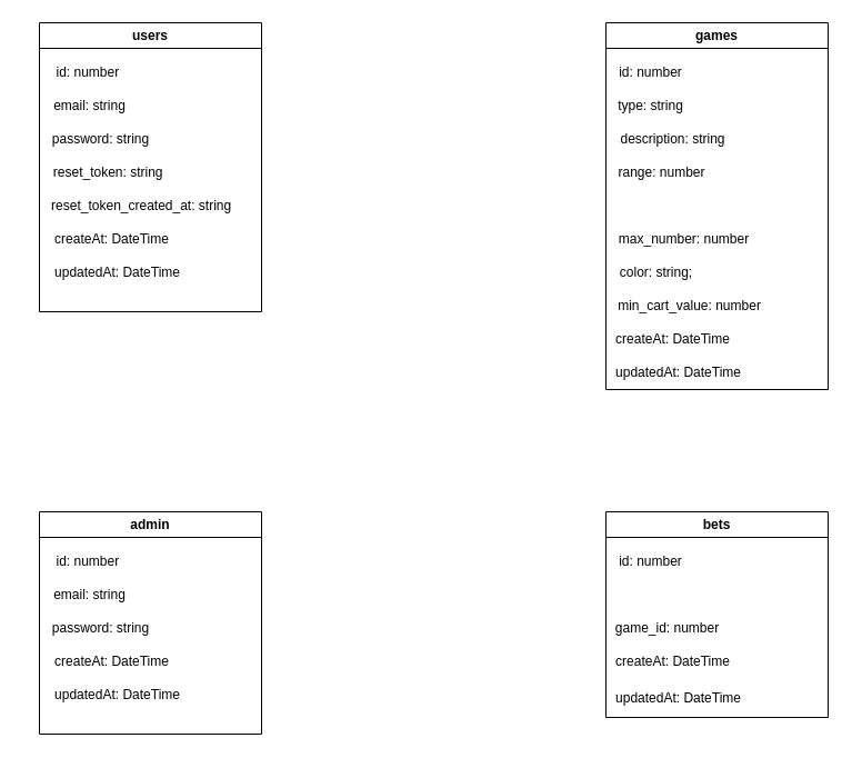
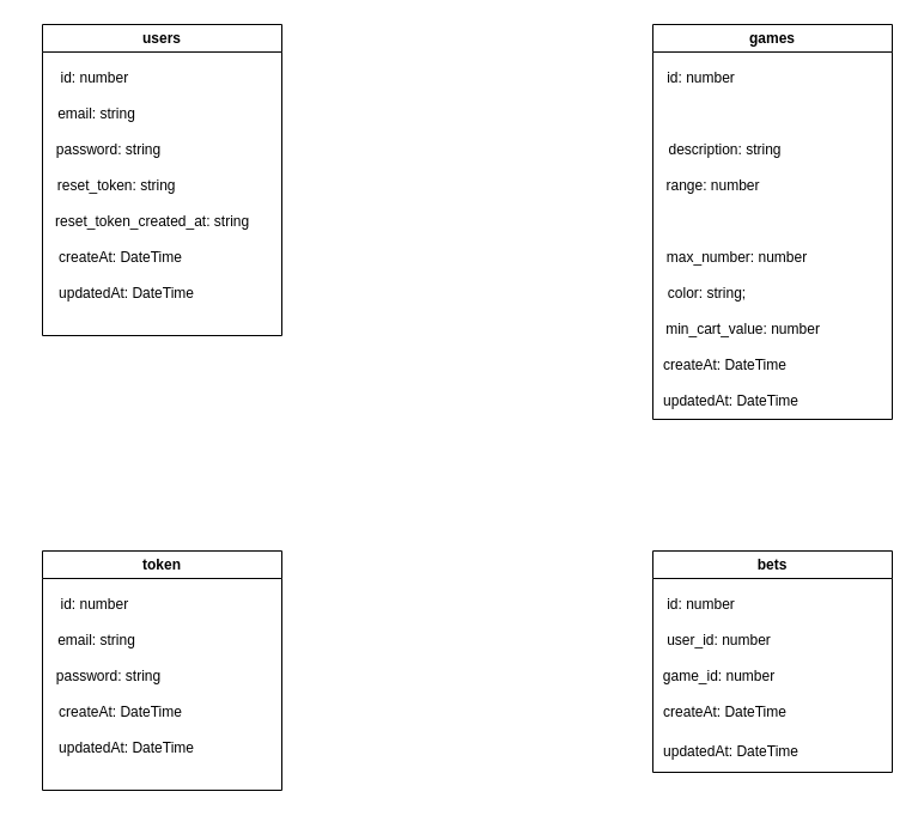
  <mxCell id="0" />
  <mxCell id="1" parent="0" />
  <mxCell id="2" value="users" style="swimlane;whiteSpace=wrap;html=1;" parent="1" vertex="1"><mxGeometry x="35" y="20" width="200" height="260" as="geometry" /></mxCell>
  <mxCell id="3" value="&amp;nbsp; id: number" style="text;html=1;align=center;verticalAlign=middle;resizable=0;points=[];autosize=1;strokeColor=none;fillColor=none;" parent="2" vertex="1"><mxGeometry x="-5" y="30" width="90" height="30" as="geometry" /></mxCell>
  <mxCell id="4" value="password: string" style="text;html=1;align=center;verticalAlign=middle;resizable=0;points=[];autosize=1;strokeColor=none;fillColor=none;" parent="2" vertex="1"><mxGeometry y="90" width="110" height="30" as="geometry" /></mxCell>
  <mxCell id="5" value="email: string" style="text;html=1;align=center;verticalAlign=middle;resizable=0;points=[];autosize=1;strokeColor=none;fillColor=none;" parent="2" vertex="1"><mxGeometry y="60" width="90" height="30" as="geometry" /></mxCell>
  <mxCell id="6" value="&amp;nbsp; &amp;nbsp; reset_token: string" style="text;html=1;align=center;verticalAlign=middle;resizable=0;points=[];autosize=1;strokeColor=none;fillColor=none;" parent="2" vertex="1"><mxGeometry x="-15" y="120" width="140" height="30" as="geometry" /></mxCell>
  <mxCell id="7" value="&amp;nbsp; &amp;nbsp; reset_token_created_at: string" style="text;html=1;align=center;verticalAlign=middle;resizable=0;points=[];autosize=1;strokeColor=none;fillColor=none;" parent="2" vertex="1"><mxGeometry x="-15" y="150" width="200" height="30" as="geometry" /></mxCell>
  <mxCell id="8" value="createAt: DateTime" style="text;html=1;align=center;verticalAlign=middle;resizable=0;points=[];autosize=1;strokeColor=none;fillColor=none;" parent="2" vertex="1"><mxGeometry y="180" width="130" height="30" as="geometry" /></mxCell>
  <mxCell id="9" value="updatedAt: DateTime" style="text;html=1;align=center;verticalAlign=middle;resizable=0;points=[];autosize=1;strokeColor=none;fillColor=none;" parent="2" vertex="1"><mxGeometry y="210" width="140" height="30" as="geometry" /></mxCell>
- <mxCell id="10" value="admin" style="swimlane;whiteSpace=wrap;html=1;startSize=23;" parent="1" vertex="1"><mxGeometry x="35" y="460" width="200" height="200" as="geometry" /></mxCell>
+ <mxCell id="10" value="token" style="swimlane;whiteSpace=wrap;html=1;startSize=23;" parent="1" vertex="1"><mxGeometry x="35" y="460" width="200" height="200" as="geometry" /></mxCell>
  <mxCell id="11" value="&amp;nbsp; id: number" style="text;html=1;align=center;verticalAlign=middle;resizable=0;points=[];autosize=1;strokeColor=none;fillColor=none;" parent="10" vertex="1"><mxGeometry x="-5" y="30" width="90" height="30" as="geometry" /></mxCell>
  <mxCell id="12" value="password: string" style="text;html=1;align=center;verticalAlign=middle;resizable=0;points=[];autosize=1;strokeColor=none;fillColor=none;" parent="10" vertex="1"><mxGeometry y="90" width="110" height="30" as="geometry" /></mxCell>
  <mxCell id="13" value="email: string" style="text;html=1;align=center;verticalAlign=middle;resizable=0;points=[];autosize=1;strokeColor=none;fillColor=none;" parent="10" vertex="1"><mxGeometry y="60" width="90" height="30" as="geometry" /></mxCell>
  <mxCell id="14" value="createAt: DateTime" style="text;html=1;align=center;verticalAlign=middle;resizable=0;points=[];autosize=1;strokeColor=none;fillColor=none;" parent="10" vertex="1"><mxGeometry y="120" width="130" height="30" as="geometry" /></mxCell>
  <mxCell id="15" value="updatedAt: DateTime" style="text;html=1;align=center;verticalAlign=middle;resizable=0;points=[];autosize=1;strokeColor=none;fillColor=none;" parent="10" vertex="1"><mxGeometry y="150" width="140" height="30" as="geometry" /></mxCell>
  <mxCell id="16" value="games" style="swimlane;whiteSpace=wrap;html=1;" parent="1" vertex="1"><mxGeometry x="545" y="20" width="200" height="330" as="geometry" /></mxCell>
  <mxCell id="17" value="id: number" style="text;html=1;align=center;verticalAlign=middle;resizable=0;points=[];autosize=1;strokeColor=none;fillColor=none;" parent="16" vertex="1"><mxGeometry y="30" width="80" height="30" as="geometry" /></mxCell>
- <mxCell id="18" value="type: string" style="text;html=1;align=center;verticalAlign=middle;resizable=0;points=[];autosize=1;strokeColor=none;fillColor=none;" parent="16" vertex="1"><mxGeometry y="60" width="80" height="30" as="geometry" /></mxCell>
  <mxCell id="19" value="description: string" style="text;html=1;align=center;verticalAlign=middle;resizable=0;points=[];autosize=1;strokeColor=none;fillColor=none;" parent="16" vertex="1"><mxGeometry y="90" width="120" height="30" as="geometry" /></mxCell>
  <mxCell id="20" value="range: number" style="text;html=1;align=center;verticalAlign=middle;resizable=0;points=[];autosize=1;strokeColor=none;fillColor=none;" parent="16" vertex="1"><mxGeometry y="120" width="100" height="30" as="geometry" /></mxCell>
  <mxCell id="21" value="max_number: number" style="text;html=1;align=center;verticalAlign=middle;resizable=0;points=[];autosize=1;strokeColor=none;fillColor=none;" parent="16" vertex="1"><mxGeometry y="180" width="140" height="30" as="geometry" /></mxCell>
  <mxCell id="22" value="color: string;" style="text;html=1;align=center;verticalAlign=middle;resizable=0;points=[];autosize=1;strokeColor=none;fillColor=none;" parent="16" vertex="1"><mxGeometry y="210" width="90" height="30" as="geometry" /></mxCell>
  <mxCell id="23" value="min_cart_value: number" style="text;html=1;align=center;verticalAlign=middle;resizable=0;points=[];autosize=1;strokeColor=none;fillColor=none;" parent="16" vertex="1"><mxGeometry y="240" width="150" height="30" as="geometry" /></mxCell>
  <mxCell id="24" value="createAt: DateTime" style="text;html=1;align=center;verticalAlign=middle;resizable=0;points=[];autosize=1;strokeColor=none;fillColor=none;" parent="16" vertex="1"><mxGeometry x="-5" y="270" width="130" height="30" as="geometry" /></mxCell>
  <mxCell id="25" value="updatedAt: DateTime" style="text;html=1;align=center;verticalAlign=middle;resizable=0;points=[];autosize=1;strokeColor=none;fillColor=none;" parent="16" vertex="1"><mxGeometry x="-5" y="300" width="140" height="30" as="geometry" /></mxCell>
  <mxCell id="26" value="bets" style="swimlane;whiteSpace=wrap;html=1;" parent="1" vertex="1"><mxGeometry x="545" y="460" width="200" height="185" as="geometry" /></mxCell>
  <mxCell id="27" value="id: number" style="text;html=1;align=center;verticalAlign=middle;resizable=0;points=[];autosize=1;strokeColor=none;fillColor=none;" parent="26" vertex="1"><mxGeometry y="30" width="80" height="30" as="geometry" /></mxCell>
+ <mxCell id="28" value="user_id: number" style="text;html=1;align=center;verticalAlign=middle;resizable=0;points=[];autosize=1;strokeColor=none;fillColor=none;" parent="26" vertex="1"><mxGeometry y="60" width="110" height="30" as="geometry" /></mxCell>
  <mxCell id="29" value="game_id: number" style="text;html=1;align=center;verticalAlign=middle;resizable=0;points=[];autosize=1;strokeColor=none;fillColor=none;" parent="26" vertex="1"><mxGeometry x="-5" y="90" width="120" height="30" as="geometry" /></mxCell>
  <mxCell id="30" value="createAt: DateTime" style="text;html=1;align=center;verticalAlign=middle;resizable=0;points=[];autosize=1;strokeColor=none;fillColor=none;" parent="26" vertex="1"><mxGeometry x="-5" y="120" width="130" height="30" as="geometry" /></mxCell>
  <mxCell id="31" value="&lt;br&gt;updatedAt: DateTime" style="text;html=1;align=center;verticalAlign=middle;resizable=0;points=[];autosize=1;strokeColor=none;fillColor=none;" parent="26" vertex="1"><mxGeometry x="-5" y="140" width="140" height="40" as="geometry" /></mxCell>
